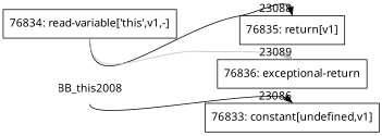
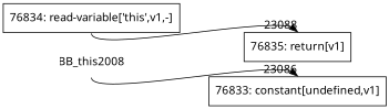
  digraph {
    fontname="Noto Sans"
    rankdir=LR
    node [fontname="Noto Sans" shape=record]
    edge [fontname="Noto Sans" headport=n tailport=s]
    n1 [label=BB_this2008 shape=none]
    n2 [label="{76833: constant[undefined,v1]}"]
    n3 [label="{76834: read-variable['this',v1,-]}"]
    n4 [label="{76835: return[v1]}"]
-   n5 [label="{76836: exceptional-return}"]
    n1 -> n2 [headlabel="    23086"]
    n3 -> n4 [headlabel="      23088"]
-   n3 -> n5 [color=gray headlabel="      23089"]
  }
